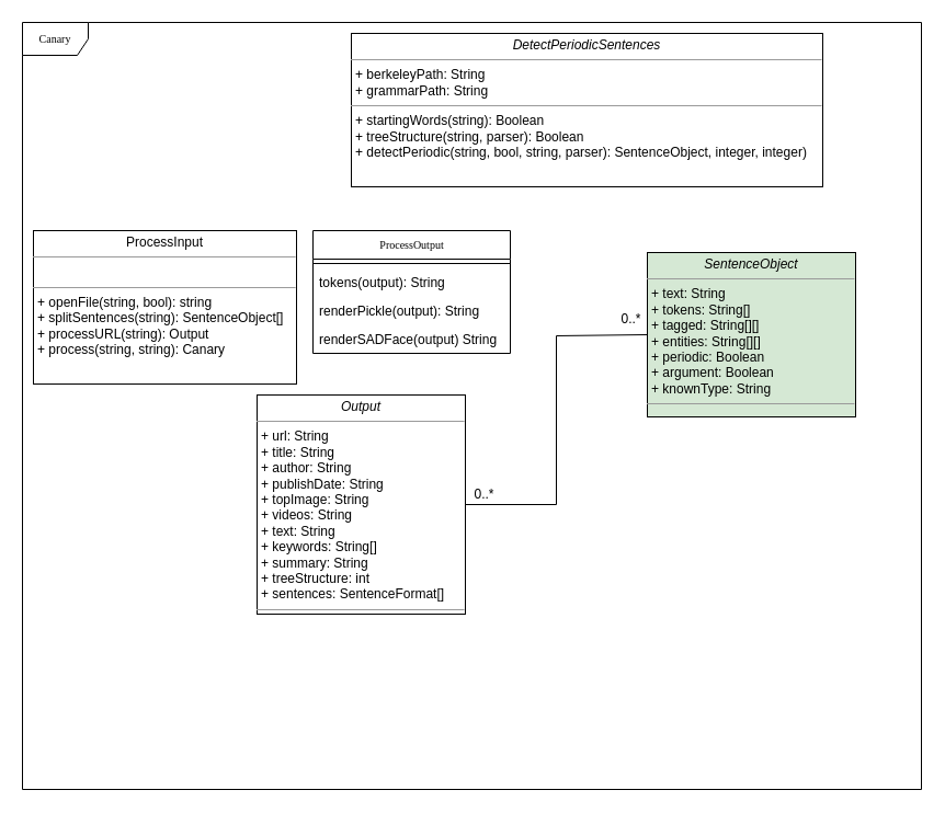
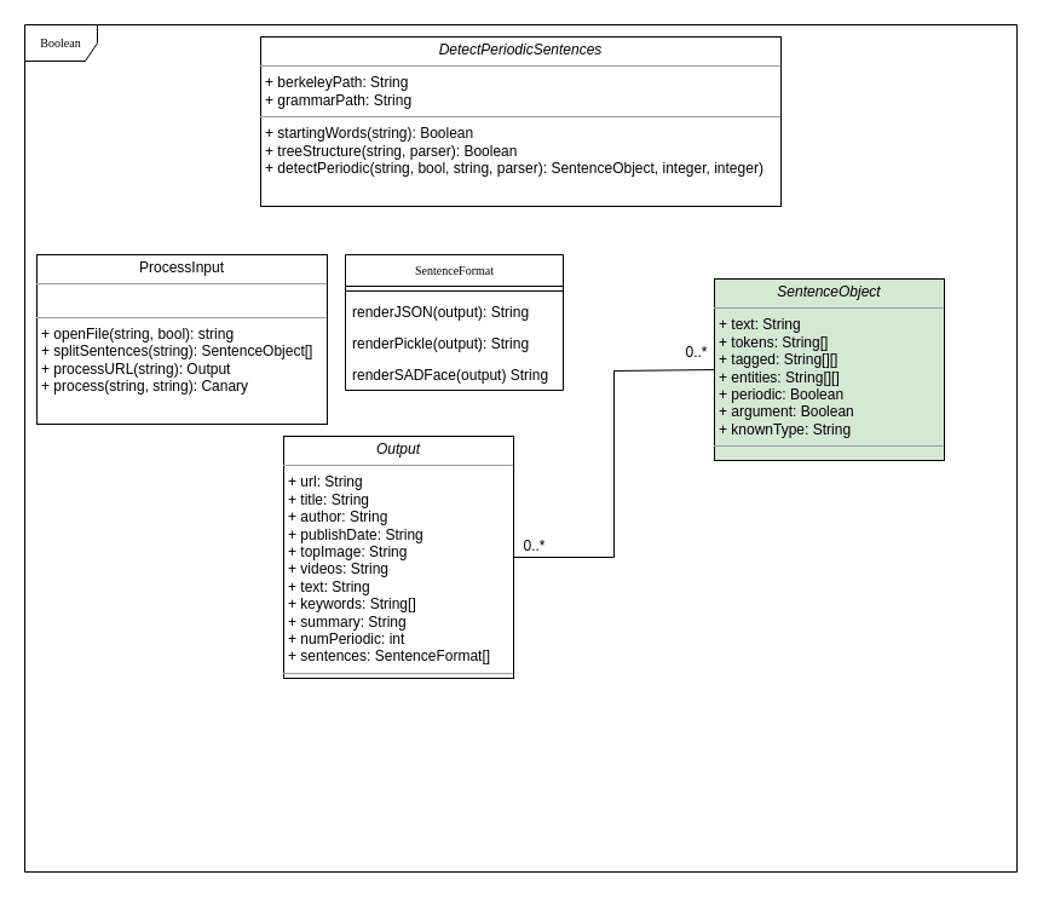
  <mxCell id="0" />
  <mxCell id="1" parent="0" />
- <mxCell id="2" value="Canary" style="shape=umlFrame;whiteSpace=wrap;html=1;rounded=0;shadow=0;comic=0;labelBackgroundColor=none;strokeColor=#000000;strokeWidth=1;fillColor=#ffffff;fontFamily=Verdana;fontSize=10;fontColor=#000000;align=center;" parent="1" vertex="1"><mxGeometry x="20" y="20" width="820" height="700" as="geometry" /></mxCell>
- <mxCell id="3" value="ProcessOutput" style="swimlane;html=1;fontStyle=0;childLayout=stackLayout;horizontal=1;startSize=26;fillColor=none;horizontalStack=0;resizeParent=1;resizeLast=0;collapsible=1;marginBottom=0;swimlaneFillColor=#ffffff;rounded=0;shadow=0;comic=0;labelBackgroundColor=none;strokeColor=#000000;strokeWidth=1;fontFamily=Verdana;fontSize=10;fontColor=#000000;align=center;" parent="1" vertex="1"><mxGeometry x="285" y="210" width="180" height="112" as="geometry" /></mxCell>
+ <mxCell id="2" value="Boolean" style="shape=umlFrame;whiteSpace=wrap;html=1;rounded=0;shadow=0;comic=0;labelBackgroundColor=none;strokeColor=#000000;strokeWidth=1;fillColor=#ffffff;fontFamily=Verdana;fontSize=10;fontColor=#000000;align=center;" parent="1" vertex="1"><mxGeometry x="20" y="20" width="820" height="700" as="geometry" /></mxCell>
+ <mxCell id="3" value="SentenceFormat" style="swimlane;html=1;fontStyle=0;childLayout=stackLayout;horizontal=1;startSize=26;fillColor=none;horizontalStack=0;resizeParent=1;resizeLast=0;collapsible=1;marginBottom=0;swimlaneFillColor=#ffffff;rounded=0;shadow=0;comic=0;labelBackgroundColor=none;strokeColor=#000000;strokeWidth=1;fontFamily=Verdana;fontSize=10;fontColor=#000000;align=center;" parent="1" vertex="1"><mxGeometry x="285" y="210" width="180" height="112" as="geometry" /></mxCell>
  <mxCell id="4" value="" style="line;strokeWidth=1;fillColor=none;align=left;verticalAlign=middle;spacingTop=-1;spacingLeft=3;spacingRight=3;rotatable=0;labelPosition=right;points=[];portConstraint=eastwest;" vertex="1" parent="3"><mxGeometry y="26" width="180" height="8" as="geometry" /></mxCell>
- <mxCell id="5" value="tokens(output): String" style="text;html=1;strokeColor=none;fillColor=none;align=left;verticalAlign=top;spacingLeft=4;spacingRight=4;whiteSpace=wrap;overflow=hidden;rotatable=0;points=[[0,0.5],[1,0.5]];portConstraint=eastwest;" parent="3" vertex="1"><mxGeometry y="34" width="180" height="26" as="geometry" /></mxCell>
+ <mxCell id="5" value="renderJSON(output): String" style="text;html=1;strokeColor=none;fillColor=none;align=left;verticalAlign=top;spacingLeft=4;spacingRight=4;whiteSpace=wrap;overflow=hidden;rotatable=0;points=[[0,0.5],[1,0.5]];portConstraint=eastwest;" parent="3" vertex="1"><mxGeometry y="34" width="180" height="26" as="geometry" /></mxCell>
  <mxCell id="6" value="renderPickle(output): String" style="text;html=1;strokeColor=none;fillColor=none;align=left;verticalAlign=top;spacingLeft=4;spacingRight=4;whiteSpace=wrap;overflow=hidden;rotatable=0;points=[[0,0.5],[1,0.5]];portConstraint=eastwest;" parent="3" vertex="1"><mxGeometry y="60" width="180" height="26" as="geometry" /></mxCell>
  <mxCell id="7" value="renderSADFace(output) String" style="text;html=1;strokeColor=none;fillColor=none;align=left;verticalAlign=top;spacingLeft=4;spacingRight=4;whiteSpace=wrap;overflow=hidden;rotatable=0;points=[[0,0.5],[1,0.5]];portConstraint=eastwest;" parent="3" vertex="1"><mxGeometry y="86" width="180" height="26" as="geometry" /></mxCell>
- <mxCell id="8" value="&lt;p style=&quot;margin: 0px ; margin-top: 4px ; text-align: center&quot;&gt;&lt;i&gt;DetectPeriodicSentences&lt;/i&gt;&lt;/p&gt;&lt;hr size=&quot;1&quot;&gt;&lt;p style=&quot;margin: 0px ; margin-left: 4px&quot;&gt;+ berkeleyPath: String&lt;br&gt;+ grammarPath: String&lt;/p&gt;&lt;hr size=&quot;1&quot;&gt;&lt;p style=&quot;margin: 0px ; margin-left: 4px&quot;&gt;+ startingWords(string): Boolean&lt;br&gt;+ treeStructure(string, parser): Boolean&lt;/p&gt;&lt;p style=&quot;margin: 0px ; margin-left: 4px&quot;&gt;+ detectPeriodic(string, bool, string, parser): SentenceObject, integer, integer)&lt;/p&gt;&lt;p style=&quot;margin: 0px ; margin-left: 4px&quot;&gt;&lt;br&gt;&lt;/p&gt;" style="verticalAlign=top;align=left;overflow=fill;fontSize=12;fontFamily=Helvetica;html=1;rounded=0;shadow=0;comic=0;labelBackgroundColor=none;strokeColor=#000000;strokeWidth=1;fillColor=#ffffff;" parent="1" vertex="1"><mxGeometry x="320" y="30" width="430" height="140" as="geometry" /></mxCell>
+ <mxCell id="8" value="&lt;p style=&quot;margin: 0px ; margin-top: 4px ; text-align: center&quot;&gt;&lt;i&gt;DetectPeriodicSentences&lt;/i&gt;&lt;/p&gt;&lt;hr size=&quot;1&quot;&gt;&lt;p style=&quot;margin: 0px ; margin-left: 4px&quot;&gt;+ berkeleyPath: String&lt;br&gt;+ grammarPath: String&lt;/p&gt;&lt;hr size=&quot;1&quot;&gt;&lt;p style=&quot;margin: 0px ; margin-left: 4px&quot;&gt;+ startingWords(string): Boolean&lt;br&gt;+ treeStructure(string, parser): Boolean&lt;/p&gt;&lt;p style=&quot;margin: 0px ; margin-left: 4px&quot;&gt;+ detectPeriodic(string, bool, string, parser): SentenceObject, integer, integer)&lt;/p&gt;&lt;p style=&quot;margin: 0px ; margin-left: 4px&quot;&gt;&lt;br&gt;&lt;/p&gt;" style="verticalAlign=top;align=left;overflow=fill;fontSize=12;fontFamily=Helvetica;html=1;rounded=0;shadow=0;comic=0;labelBackgroundColor=none;strokeColor=#000000;strokeWidth=1;fillColor=#ffffff;" parent="1" vertex="1"><mxGeometry x="215" y="30" width="430" height="140" as="geometry" /></mxCell>
  <mxCell id="9" value="&lt;p style=&quot;margin: 0px ; margin-top: 4px ; text-align: center&quot;&gt;ProcessInput&lt;/p&gt;&lt;hr size=&quot;1&quot;&gt;&lt;p style=&quot;margin: 0px ; margin-left: 4px&quot;&gt;&lt;br&gt;&lt;/p&gt;&lt;hr size=&quot;1&quot;&gt;&lt;p style=&quot;margin: 0px ; margin-left: 4px&quot;&gt;+ openFile(string, bool): string&lt;/p&gt;&lt;p style=&quot;margin: 0px ; margin-left: 4px&quot;&gt;+ splitSentences(string): SentenceObject[]&lt;/p&gt;&lt;p style=&quot;margin: 0px ; margin-left: 4px&quot;&gt;+ processURL(string): Output&lt;/p&gt;&lt;p style=&quot;margin: 0px ; margin-left: 4px&quot;&gt;+ process(string, string): Canary&lt;/p&gt;" style="verticalAlign=top;align=left;overflow=fill;fontSize=12;fontFamily=Helvetica;html=1;rounded=0;shadow=0;comic=0;labelBackgroundColor=none;strokeColor=#000000;strokeWidth=1;fillColor=#ffffff;" parent="1" vertex="1"><mxGeometry x="30" y="210" width="240" height="140" as="geometry" /></mxCell>
  <mxCell id="10" value="&lt;p style=&quot;margin: 0px ; margin-top: 4px ; text-align: center&quot;&gt;&lt;i&gt;SentenceObject&lt;/i&gt;&lt;/p&gt;&lt;hr size=&quot;1&quot;&gt;&lt;p style=&quot;margin: 0px ; margin-left: 4px&quot;&gt;+ text: String&lt;/p&gt;&lt;p style=&quot;margin: 0px ; margin-left: 4px&quot;&gt;+ tokens: String[]&lt;/p&gt;&lt;p style=&quot;margin: 0px ; margin-left: 4px&quot;&gt;+ tagged: String[][]&lt;/p&gt;&lt;p style=&quot;margin: 0px ; margin-left: 4px&quot;&gt;+ entities: String[][]&lt;/p&gt;&lt;p style=&quot;margin: 0px ; margin-left: 4px&quot;&gt;+ periodic: Boolean&lt;/p&gt;&lt;p style=&quot;margin: 0px ; margin-left: 4px&quot;&gt;+ argument: Boolean&lt;/p&gt;&lt;p style=&quot;margin: 0px ; margin-left: 4px&quot;&gt;+ knownType: String&lt;/p&gt;&lt;hr size=&quot;1&quot;&gt;&lt;p style=&quot;margin: 0px ; margin-left: 4px&quot;&gt;&lt;br&gt;&lt;/p&gt;" style="verticalAlign=top;align=left;overflow=fill;fontSize=12;fontFamily=Helvetica;html=1;rounded=0;shadow=0;comic=0;labelBackgroundColor=none;strokeColor=#000000;strokeWidth=1;fillColor=#d5e8d4;" parent="1" vertex="1"><mxGeometry x="590" y="230" width="190" height="150" as="geometry" /></mxCell>
  <mxCell id="11" style="edgeStyle=orthogonalEdgeStyle;rounded=0;orthogonalLoop=1;jettySize=auto;html=1;exitX=1;exitY=0.5;exitDx=0;exitDy=0;entryX=0;entryY=0.5;entryDx=0;entryDy=0;dashed=0;endArrow=none;endFill=0;" edge="1" parent="1" source="13" target="10"><mxGeometry relative="1" as="geometry"><Array as="points"><mxPoint x="507" y="460" /><mxPoint x="507" y="306" /></Array></mxGeometry></mxCell>
  <mxCell id="12" value="0..*" style="text;html=1;resizable=0;points=[];align=center;verticalAlign=middle;labelBackgroundColor=#ffffff;" vertex="1" connectable="0" parent="11"><mxGeometry x="-0.482" y="37" relative="1" as="geometry"><mxPoint x="-30" y="-10" as="offset" /></mxGeometry></mxCell>
- <mxCell id="13" value="&lt;p style=&quot;margin: 0px ; margin-top: 4px ; text-align: center&quot;&gt;&lt;i&gt;Output&lt;/i&gt;&lt;/p&gt;&lt;hr size=&quot;1&quot;&gt;&lt;p style=&quot;margin: 0px ; margin-left: 4px&quot;&gt;+ url: String&lt;br&gt;&lt;/p&gt;&lt;p style=&quot;margin: 0px ; margin-left: 4px&quot;&gt;+ title: String&lt;/p&gt;&lt;p style=&quot;margin: 0px ; margin-left: 4px&quot;&gt;+ author: String&lt;/p&gt;&lt;p style=&quot;margin: 0px ; margin-left: 4px&quot;&gt;+ publishDate: String&lt;/p&gt;&lt;p style=&quot;margin: 0px ; margin-left: 4px&quot;&gt;+ topImage: String&lt;/p&gt;&lt;p style=&quot;margin: 0px ; margin-left: 4px&quot;&gt;+ videos: String&lt;/p&gt;&lt;p style=&quot;margin: 0px ; margin-left: 4px&quot;&gt;+ text: String&lt;/p&gt;&lt;p style=&quot;margin: 0px ; margin-left: 4px&quot;&gt;+ keywords: String[]&lt;/p&gt;&lt;p style=&quot;margin: 0px ; margin-left: 4px&quot;&gt;+ summary: String&lt;/p&gt;&lt;p style=&quot;margin: 0px ; margin-left: 4px&quot;&gt;+ treeStructure: int&lt;/p&gt;&lt;p style=&quot;margin: 0px ; margin-left: 4px&quot;&gt;+ sentences: SentenceFormat[]&lt;/p&gt;&lt;hr size=&quot;1&quot;&gt;&lt;p style=&quot;margin: 0px ; margin-left: 4px&quot;&gt;&lt;br&gt;&lt;/p&gt;" style="verticalAlign=top;align=left;overflow=fill;fontSize=12;fontFamily=Helvetica;html=1;rounded=0;shadow=0;comic=0;labelBackgroundColor=none;strokeColor=#000000;strokeWidth=1;fillColor=#ffffff;" vertex="1" parent="1"><mxGeometry x="234" y="360" width="190" height="200" as="geometry" /></mxCell>
+ <mxCell id="13" value="&lt;p style=&quot;margin: 0px ; margin-top: 4px ; text-align: center&quot;&gt;&lt;i&gt;Output&lt;/i&gt;&lt;/p&gt;&lt;hr size=&quot;1&quot;&gt;&lt;p style=&quot;margin: 0px ; margin-left: 4px&quot;&gt;+ url: String&lt;br&gt;&lt;/p&gt;&lt;p style=&quot;margin: 0px ; margin-left: 4px&quot;&gt;+ title: String&lt;/p&gt;&lt;p style=&quot;margin: 0px ; margin-left: 4px&quot;&gt;+ author: String&lt;/p&gt;&lt;p style=&quot;margin: 0px ; margin-left: 4px&quot;&gt;+ publishDate: String&lt;/p&gt;&lt;p style=&quot;margin: 0px ; margin-left: 4px&quot;&gt;+ topImage: String&lt;/p&gt;&lt;p style=&quot;margin: 0px ; margin-left: 4px&quot;&gt;+ videos: String&lt;/p&gt;&lt;p style=&quot;margin: 0px ; margin-left: 4px&quot;&gt;+ text: String&lt;/p&gt;&lt;p style=&quot;margin: 0px ; margin-left: 4px&quot;&gt;+ keywords: String[]&lt;/p&gt;&lt;p style=&quot;margin: 0px ; margin-left: 4px&quot;&gt;+ summary: String&lt;/p&gt;&lt;p style=&quot;margin: 0px ; margin-left: 4px&quot;&gt;+ numPeriodic: int&lt;/p&gt;&lt;p style=&quot;margin: 0px ; margin-left: 4px&quot;&gt;+ sentences: SentenceFormat[]&lt;/p&gt;&lt;hr size=&quot;1&quot;&gt;&lt;p style=&quot;margin: 0px ; margin-left: 4px&quot;&gt;&lt;br&gt;&lt;/p&gt;" style="verticalAlign=top;align=left;overflow=fill;fontSize=12;fontFamily=Helvetica;html=1;rounded=0;shadow=0;comic=0;labelBackgroundColor=none;strokeColor=#000000;strokeWidth=1;fillColor=#ffffff;" vertex="1" parent="1"><mxGeometry x="234" y="360" width="190" height="200" as="geometry" /></mxCell>
  <mxCell id="14" value="0..*" style="text;html=1;resizable=0;points=[];align=center;verticalAlign=middle;labelBackgroundColor=#ffffff;" vertex="1" connectable="0" parent="1"><mxGeometry x="465.143" y="449.857" as="geometry"><mxPoint x="109" y="-159" as="offset" /></mxGeometry></mxCell>
